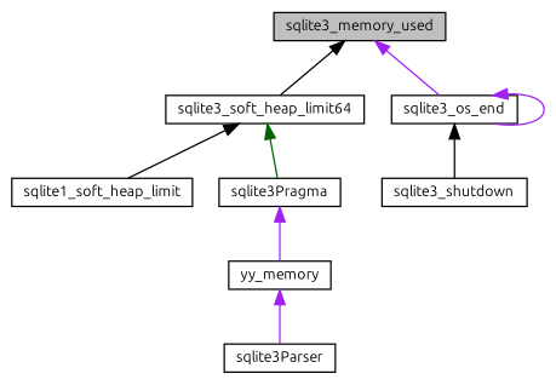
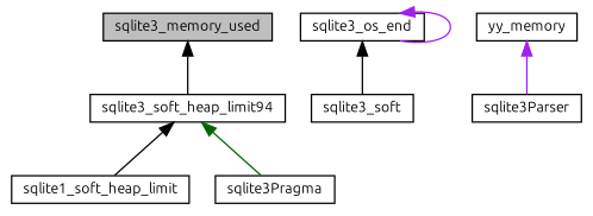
  digraph {
    fontname=Ubuntu
    rankdir=TB
    node [color=black fillcolor=white fontname=Ubuntu fontsize=10 shape=record style=filled]
    edge [color=purple dir=back fontname=Ubuntu fontsize=10 labelfontname=FreeSans labelfontsize=10 style=solid]
    n1 [fillcolor=grey75 fontcolor=black height=0.2 label=sqlite3_memory_used width=0.4]
-   n2 [height=0.2 label=sqlite3_soft_heap_limit64 width=0.4]
+   n2 [height=0.2 label=sqlite3_soft_heap_limit94 width=0.4]
    n3 [height=0.2 label=sqlite3_os_end width=0.4]
    n4 [height=0.2 label=sqlite1_soft_heap_limit width=0.4]
    n5 [height=0.2 label=sqlite3Pragma width=0.4]
-   n6 [height=0.2 label=sqlite3_shutdown width=0.4]
+   n6 [height=0.2 label=sqlite3_soft width=0.4]
    n7 [height=0.2 label=yy_memory width=0.4]
    n8 [height=0.2 label=sqlite3Parser width=0.4]
    n1 -> n2 [color=black]
-   n1 -> n3
    n2 -> n4 [color=black]
    n2 -> n5 [color=darkgreen]
    n3 -> n3
    n3 -> n6 [color=black]
-   n5 -> n7
    n7 -> n8
  }
